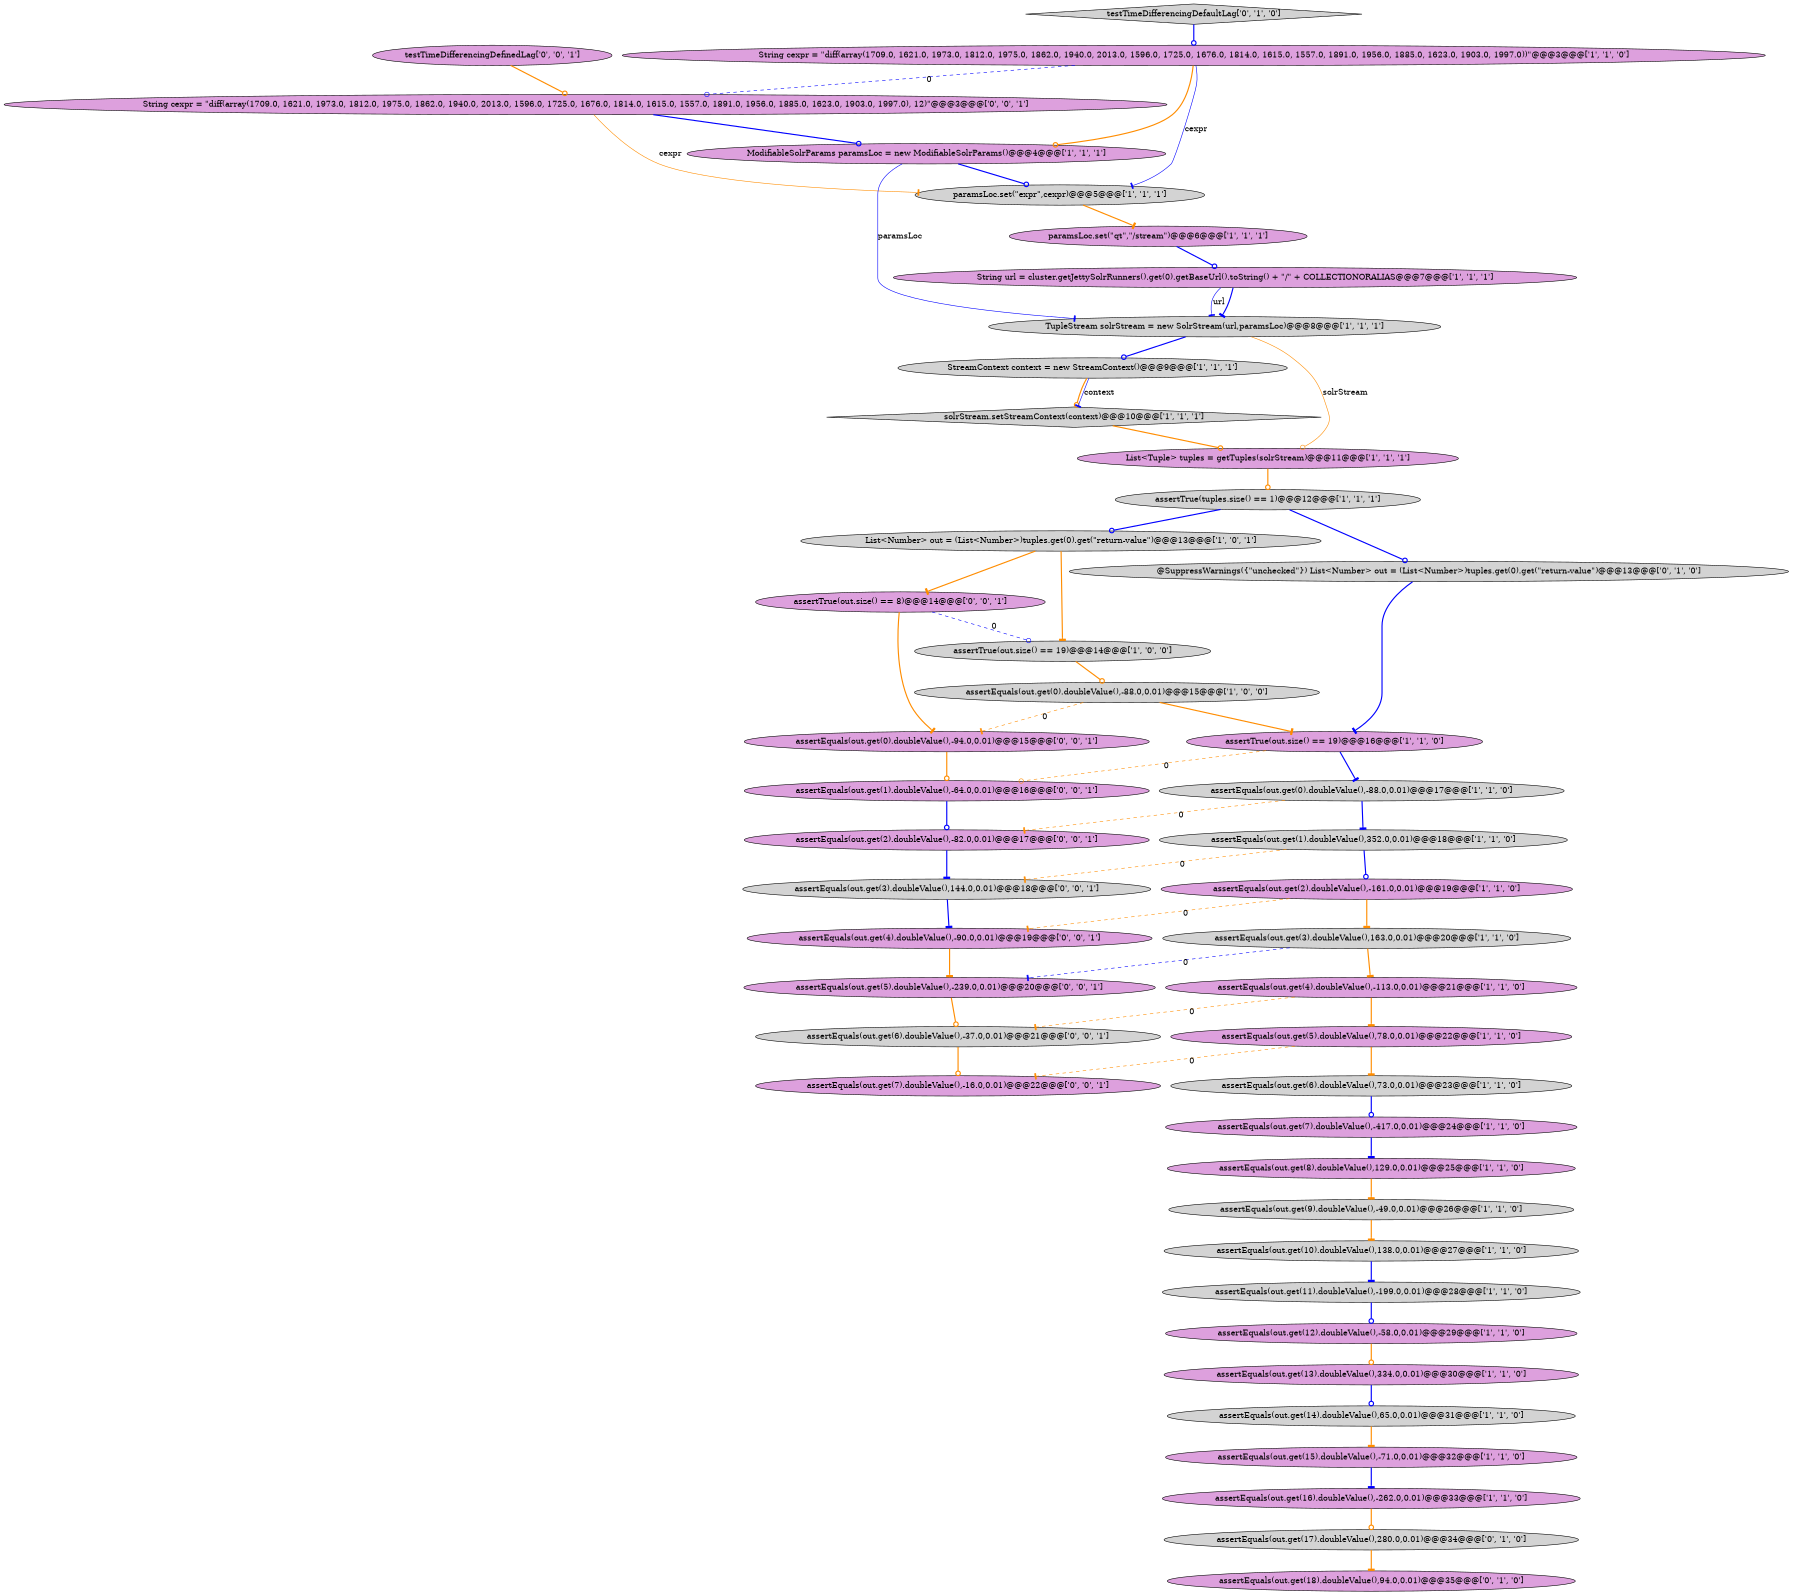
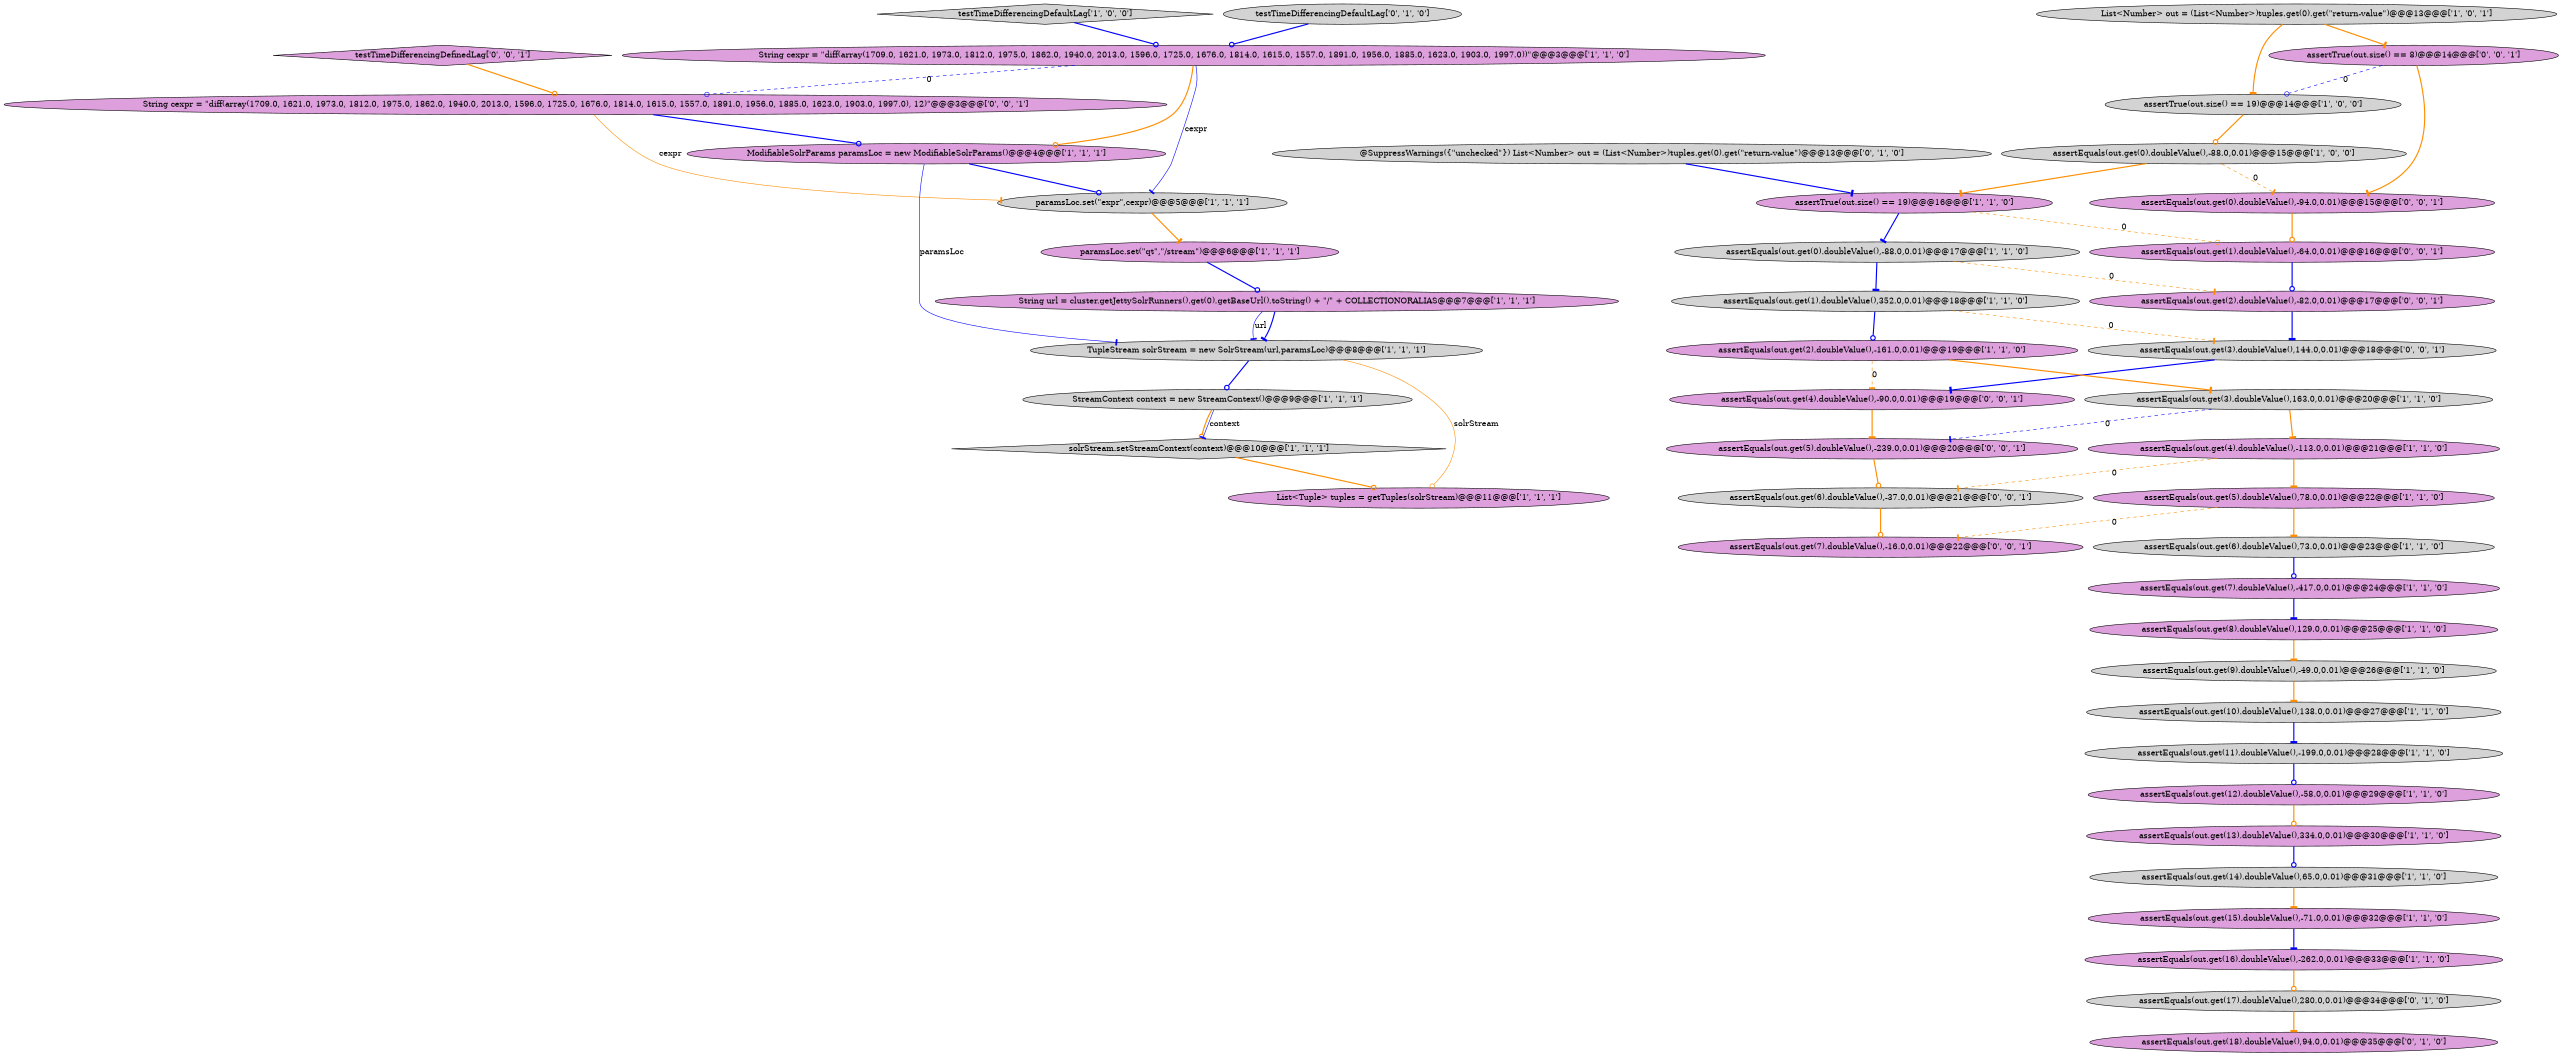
  digraph {
    node [fillcolor=plum shape=ellipse style=filled]
    edge [arrowhead=tee color=darkorange style=bold]
    n1 [fillcolor=lightgrey label="StreamContext context = new StreamContext()@@@9@@@['1', '1', '1']"]
    n2 [fillcolor=lightgrey label="solrStream.setStreamContext(context)@@@10@@@['1', '1', '1']" shape=diamond]
    n3 [label="List<Tuple> tuples = getTuples(solrStream)@@@11@@@['1', '1', '1']"]
    n4 [label="assertEquals(out.get(4).doubleValue(),-113.0,0.01)@@@21@@@['1', '1', '0']"]
    n5 [fillcolor=lightgrey label="assertEquals(out.get(6).doubleValue(),-37.0,0.01)@@@21@@@['0', '0', '1']"]
    n6 [label="assertEquals(out.get(5).doubleValue(),78.0,0.01)@@@22@@@['1', '1', '0']"]
    n7 [label="assertEquals(out.get(7).doubleValue(),-16.0,0.01)@@@22@@@['0', '0', '1']"]
    n8 [fillcolor=lightgrey label="assertEquals(out.get(6).doubleValue(),73.0,0.01)@@@23@@@['1', '1', '0']"]
    n9 [fillcolor=lightgrey label="assertTrue(out.size() == 19)@@@14@@@['1', '0', '0']"]
    n10 [fillcolor=lightgrey label="assertEquals(out.get(0).doubleValue(),-88.0,0.01)@@@15@@@['1', '0', '0']"]
    n11 [label="assertTrue(out.size() == 19)@@@16@@@['1', '1', '0']"]
    n12 [label="assertEquals(out.get(0).doubleValue(),-94.0,0.01)@@@15@@@['0', '0', '1']"]
    n13 [label="assertTrue(out.size() == 8)@@@14@@@['0', '0', '1']"]
    n14 [fillcolor=lightgrey label="assertEquals(out.get(14).doubleValue(),65.0,0.01)@@@31@@@['1', '1', '0']"]
    n15 [label="assertEquals(out.get(15).doubleValue(),-71.0,0.01)@@@32@@@['1', '1', '0']"]
    n16 [label="assertEquals(out.get(16).doubleValue(),-262.0,0.01)@@@33@@@['1', '1', '0']"]
    n17 [label="assertEquals(out.get(5).doubleValue(),-239.0,0.01)@@@20@@@['0', '0', '1']"]
-   n18 [fillcolor=lightgrey label="assertTrue(tuples.size() == 1)@@@12@@@['1', '1', '1']"]
    n19 [label="String cexpr = \"diff(array(1709.0, 1621.0, 1973.0, 1812.0, 1975.0, 1862.0, 1940.0, 2013.0, 1596.0, 1725.0, 1676.0, 1814.0, 1615.0, 1557.0, 1891.0, 1956.0, 1885.0, 1623.0, 1903.0, 1997.0), 12)\"@@@3@@@['0', '0', '1']"]
    n20 [label="ModifiableSolrParams paramsLoc = new ModifiableSolrParams()@@@4@@@['1', '1', '1']"]
    n21 [fillcolor=lightgrey label="paramsLoc.set(\"expr\",cexpr)@@@5@@@['1', '1', '1']"]
    n22 [fillcolor=lightgrey label="TupleStream solrStream = new SolrStream(url,paramsLoc)@@@8@@@['1', '1', '1']"]
    n23 [label="paramsLoc.set(\"qt\",\"/stream\")@@@6@@@['1', '1', '1']"]
    n24 [fillcolor=lightgrey label="assertEquals(out.get(0).doubleValue(),-88.0,0.01)@@@17@@@['1', '1', '0']"]
    n25 [label="assertEquals(out.get(2).doubleValue(),-82.0,0.01)@@@17@@@['0', '0', '1']"]
    n26 [fillcolor=lightgrey label="assertEquals(out.get(1).doubleValue(),352.0,0.01)@@@18@@@['1', '1', '0']"]
    n27 [fillcolor=lightgrey label="assertEquals(out.get(3).doubleValue(),144.0,0.01)@@@18@@@['0', '0', '1']"]
    n28 [label="assertEquals(out.get(2).doubleValue(),-161.0,0.01)@@@19@@@['1', '1', '0']"]
    n29 [label="assertEquals(out.get(1).doubleValue(),-64.0,0.01)@@@16@@@['0', '0', '1']"]
    n30 [label="String cexpr = \"diff(array(1709.0, 1621.0, 1973.0, 1812.0, 1975.0, 1862.0, 1940.0, 2013.0, 1596.0, 1725.0, 1676.0, 1814.0, 1615.0, 1557.0, 1891.0, 1956.0, 1885.0, 1623.0, 1903.0, 1997.0))\"@@@3@@@['1', '1', '0']"]
    n31 [label="assertEquals(out.get(8).doubleValue(),129.0,0.01)@@@25@@@['1', '1', '0']"]
    n32 [fillcolor=lightgrey label="assertEquals(out.get(9).doubleValue(),-49.0,0.01)@@@26@@@['1', '1', '0']"]
    n33 [fillcolor=lightgrey label="assertEquals(out.get(10).doubleValue(),138.0,0.01)@@@27@@@['1', '1', '0']"]
    n34 [fillcolor=lightgrey label="assertEquals(out.get(11).doubleValue(),-199.0,0.01)@@@28@@@['1', '1', '0']"]
    n35 [label="assertEquals(out.get(4).doubleValue(),-90.0,0.01)@@@19@@@['0', '0', '1']"]
    n36 [fillcolor=lightgrey label="List<Number> out = (List<Number>)tuples.get(0).get(\"return-value\")@@@13@@@['1', '0', '1']"]
    n37 [label="assertEquals(out.get(18).doubleValue(),94.0,0.01)@@@35@@@['0', '1', '0']"]
    n38 [fillcolor=lightgrey label="assertEquals(out.get(17).doubleValue(),280.0,0.01)@@@34@@@['0', '1', '0']"]
    n39 [fillcolor=lightgrey label="@SuppressWarnings({\"unchecked\"}) List<Number> out = (List<Number>)tuples.get(0).get(\"return-value\")@@@13@@@['0', '1', '0']"]
    n40 [label="assertEquals(out.get(12).doubleValue(),-58.0,0.01)@@@29@@@['1', '1', '0']"]
    n41 [label="assertEquals(out.get(13).doubleValue(),334.0,0.01)@@@30@@@['1', '1', '0']"]
+   n42 [fillcolor=lightgrey label="testTimeDifferencingDefaultLag['1', '0', '0']" shape=diamond]
    n43 [label="assertEquals(out.get(7).doubleValue(),-417.0,0.01)@@@24@@@['1', '1', '0']"]
-   n44 [fillcolor=lightgrey label="testTimeDifferencingDefaultLag['0', '1', '0']" shape=diamond]
+   n44 [fillcolor=lightgrey label="testTimeDifferencingDefaultLag['0', '1', '0']"]
    n45 [fillcolor=lightgrey label="assertEquals(out.get(3).doubleValue(),163.0,0.01)@@@20@@@['1', '1', '0']"]
-   n46 [label="testTimeDifferencingDefinedLag['0', '0', '1']"]
+   n46 [label="testTimeDifferencingDefinedLag['0', '0', '1']" shape=diamond]
    n47 [label="String url = cluster.getJettySolrRunners().get(0).getBaseUrl().toString() + \"/\" + COLLECTIONORALIAS@@@7@@@['1', '1', '1']"]
    n1 -> n2 [arrowhead=odot]
    n1 -> n2 [color=blue label=context style=solid]
    n2 -> n3 [arrowhead=odot]
-   n3 -> n18 [arrowhead=odot]
    n4 -> n5 [label=0 style=dashed]
    n4 -> n6
    n5 -> n7 [arrowhead=odot]
    n6 -> n7 [label=0 style=dashed]
    n6 -> n8
    n8 -> n43 [arrowhead=odot color=blue]
    n9 -> n10 [arrowhead=odot]
    n10 -> n11
    n10 -> n12 [label=0 style=dashed]
    n11 -> n24 [color=blue]
    n11 -> n29 [arrowhead=odot label=0 style=dashed]
    n12 -> n29 [arrowhead=odot]
    n13 -> n9 [arrowhead=odot color=blue label=0 style=dashed]
    n13 -> n12
    n14 -> n15
    n15 -> n16 [color=blue]
    n16 -> n38 [arrowhead=odot]
    n17 -> n5 [arrowhead=odot]
-   n18 -> n36 [arrowhead=odot color=blue]
-   n18 -> n39 [arrowhead=odot color=blue]
    n19 -> n20 [arrowhead=odot color=blue]
    n19 -> n21 [label=cexpr style=solid]
    n20 -> n21 [arrowhead=odot color=blue]
    n20 -> n22 [color=blue label=paramsLoc style=solid]
    n21 -> n23
    n22 -> n1 [arrowhead=odot color=blue]
    n22 -> n3 [arrowhead=odot label=solrStream style=solid]
    n23 -> n47 [arrowhead=odot color=blue]
    n24 -> n25 [label=0 style=dashed]
    n24 -> n26 [color=blue]
    n25 -> n27 [color=blue]
    n26 -> n27 [label=0 style=dashed]
    n26 -> n28 [arrowhead=odot color=blue]
    n27 -> n35 [color=blue]
    n28 -> n35 [label=0 style=dashed]
    n28 -> n45
    n29 -> n25 [arrowhead=odot color=blue]
    n30 -> n19 [arrowhead=odot color=blue label=0 style=dashed]
    n30 -> n20 [arrowhead=odot]
    n30 -> n21 [color=blue label=cexpr style=solid]
    n31 -> n32
    n32 -> n33
    n33 -> n34 [color=blue]
    n34 -> n40 [arrowhead=odot color=blue]
    n35 -> n17
    n36 -> n9
    n36 -> n13
    n38 -> n37
    n39 -> n11 [color=blue]
    n40 -> n41 [arrowhead=odot]
    n41 -> n14 [arrowhead=odot color=blue]
+   n42 -> n30 [arrowhead=odot color=blue]
    n43 -> n31 [color=blue]
    n44 -> n30 [arrowhead=odot color=blue]
    n45 -> n4
    n45 -> n17 [color=blue label=0 style=dashed]
    n46 -> n19 [arrowhead=odot]
    n47 -> n22 [color=blue]
    n47 -> n22 [color=blue label=url style=solid]
  }
